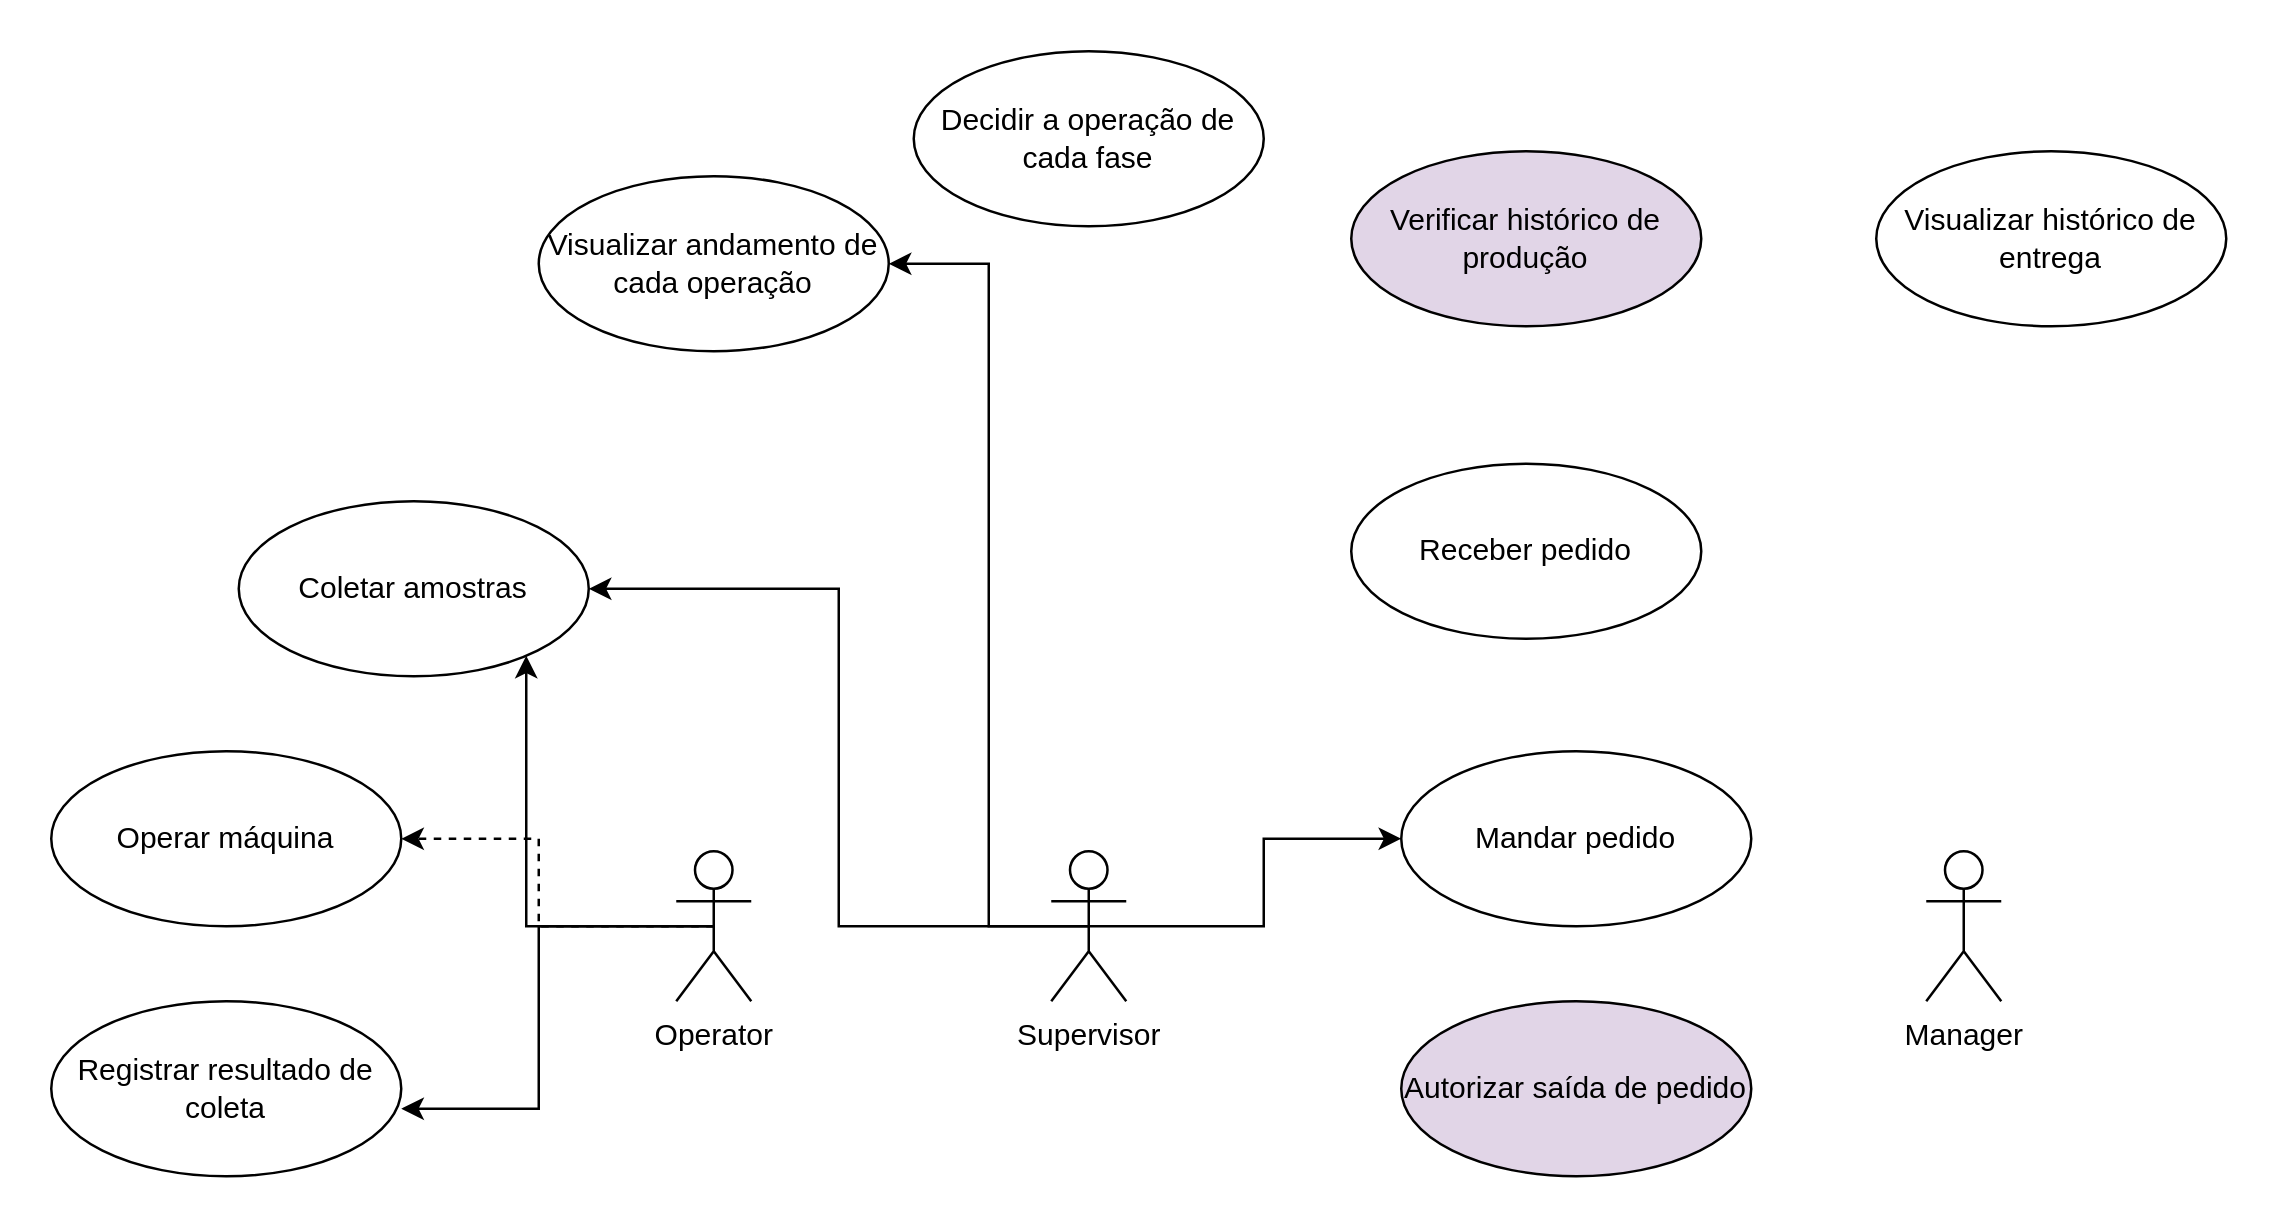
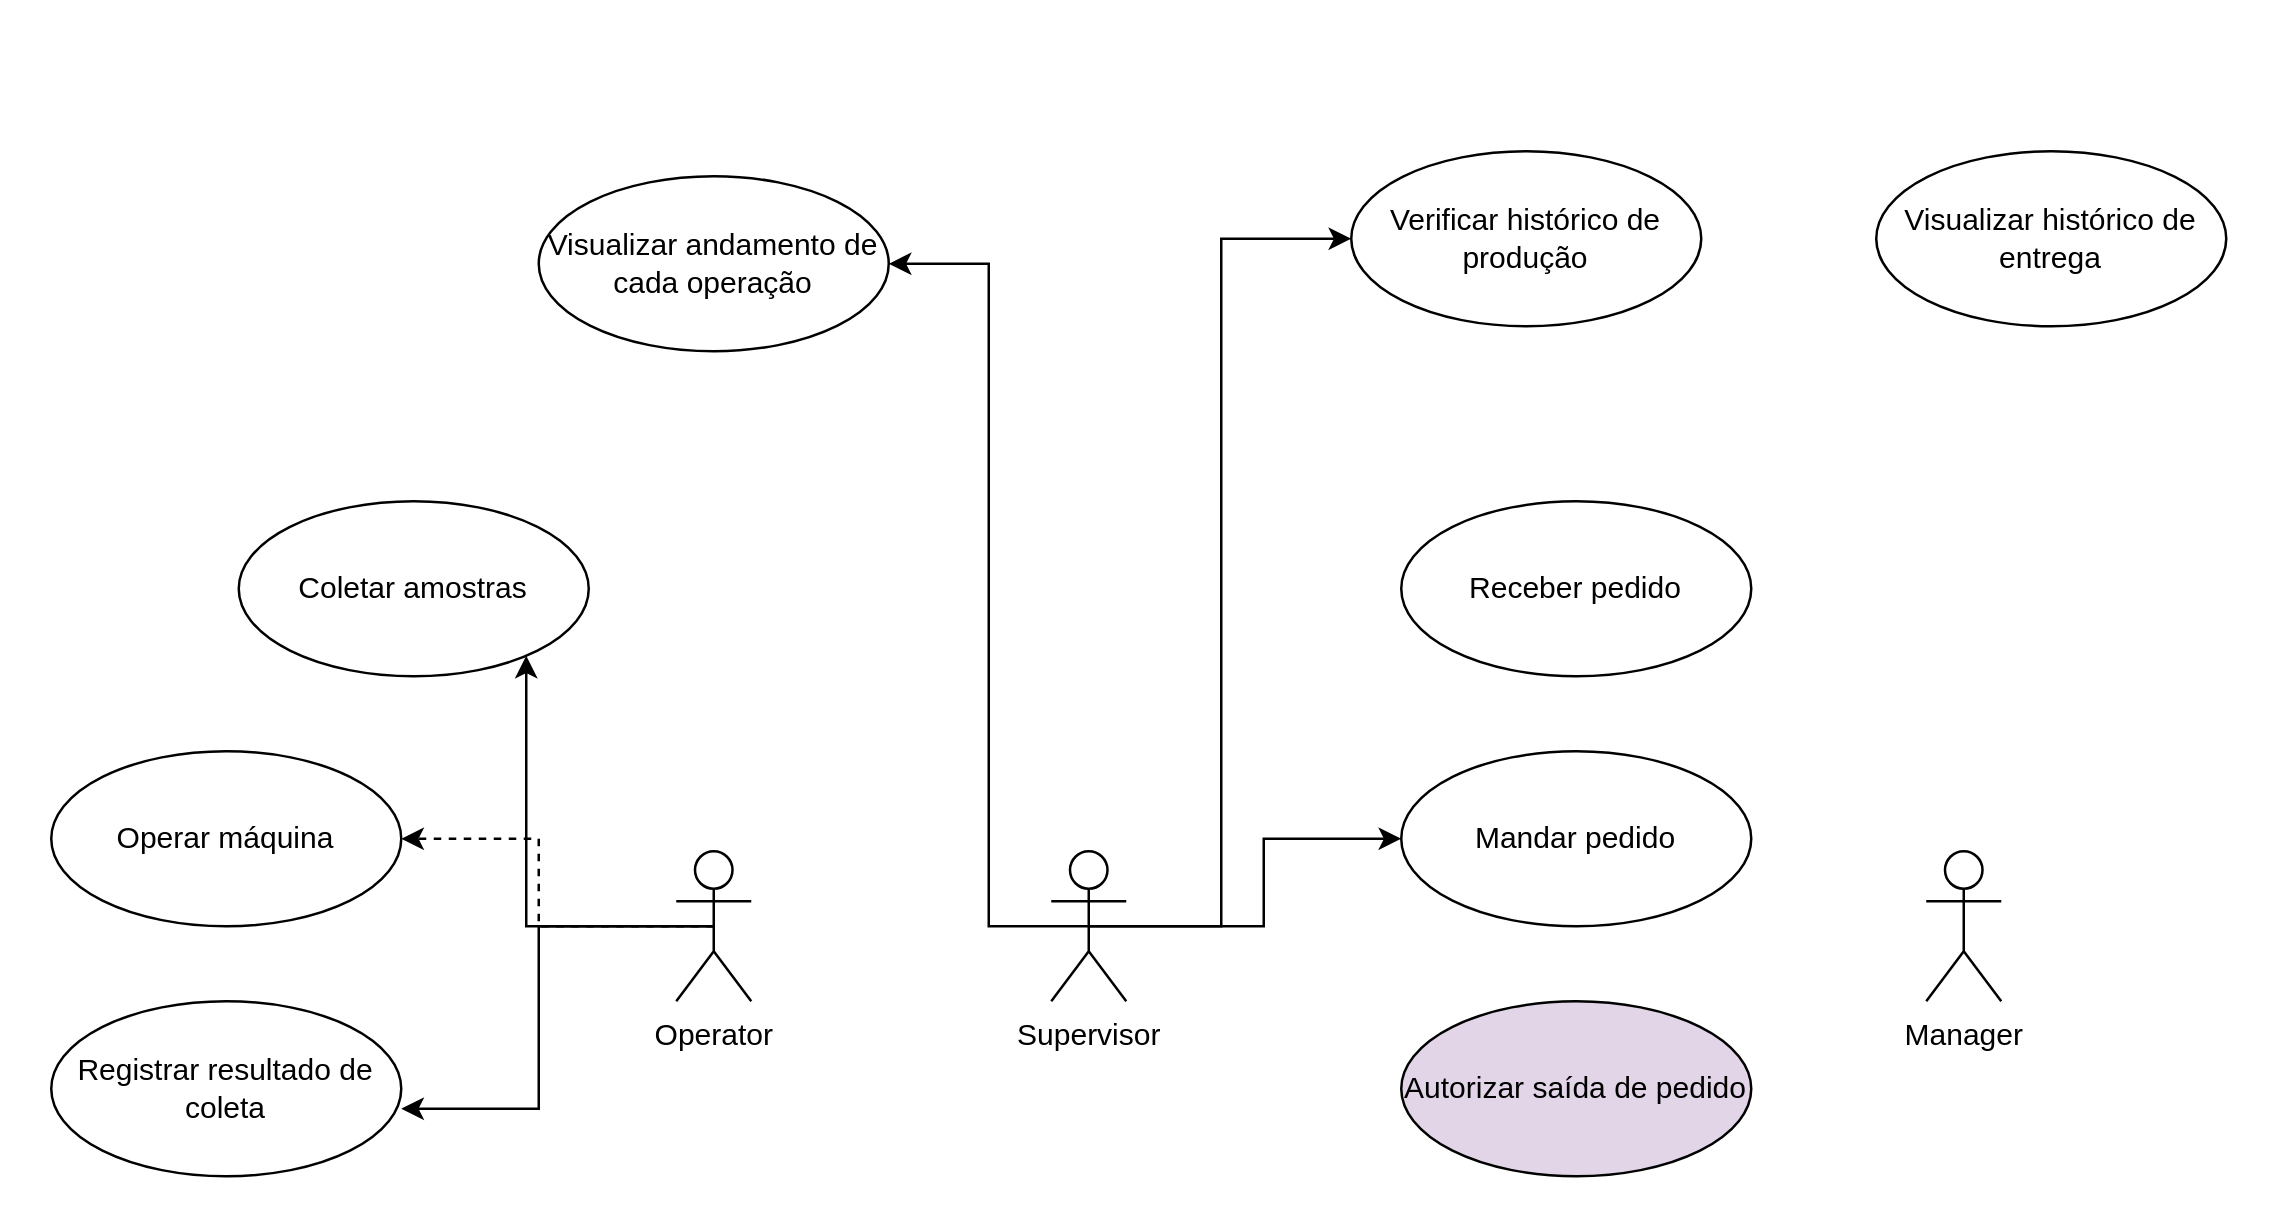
  <mxCell id="0" />
  <mxCell id="1" parent="0" />
  <mxCell id="2" value="Coletar amostras" style="ellipse;whiteSpace=wrap;html=1;" parent="1" vertex="1"><mxGeometry x="95" y="200" width="140" height="70" as="geometry" /></mxCell>
  <mxCell id="3" value="Registrar resultado de coleta" style="ellipse;whiteSpace=wrap;html=1;" parent="1" vertex="1"><mxGeometry x="20" y="400" width="140" height="70" as="geometry" /></mxCell>
  <mxCell id="4" value="Operar máquina" style="ellipse;whiteSpace=wrap;html=1;" parent="1" vertex="1"><mxGeometry x="20" y="300" width="140" height="70" as="geometry" /></mxCell>
  <mxCell id="5" style="edgeStyle=orthogonalEdgeStyle;rounded=0;orthogonalLoop=1;jettySize=auto;html=1;exitX=0.5;exitY=0.5;exitDx=0;exitDy=0;exitPerimeter=0;dashed=1;" parent="1" source="8" target="4" edge="1"><mxGeometry relative="1" as="geometry" /></mxCell>
  <mxCell id="6" style="rounded=0;orthogonalLoop=1;jettySize=auto;html=1;exitX=0.5;exitY=0.5;exitDx=0;exitDy=0;exitPerimeter=0;edgeStyle=elbowEdgeStyle;" parent="1" source="8" target="2" edge="1"><mxGeometry relative="1" as="geometry"><mxPoint x="230" y="240" as="targetPoint" /><Array as="points"><mxPoint x="210" y="310" /></Array></mxGeometry></mxCell>
  <mxCell id="7" style="edgeStyle=orthogonalEdgeStyle;rounded=0;orthogonalLoop=1;jettySize=auto;html=1;entryX=1;entryY=0.614;entryDx=0;entryDy=0;entryPerimeter=0;exitX=0.5;exitY=0.5;exitDx=0;exitDy=0;exitPerimeter=0;" parent="1" source="8" target="3" edge="1"><mxGeometry relative="1" as="geometry" /></mxCell>
  <mxCell id="8" value="Operator&lt;br&gt;" style="shape=umlActor;verticalLabelPosition=bottom;verticalAlign=top;html=1;" parent="1" vertex="1"><mxGeometry x="270" y="340" width="30" height="60" as="geometry" /></mxCell>
  <mxCell id="9" style="edgeStyle=orthogonalEdgeStyle;rounded=0;orthogonalLoop=1;jettySize=auto;html=1;exitX=0.5;exitY=0.5;exitDx=0;exitDy=0;exitPerimeter=0;" parent="1" source="12" target="19" edge="1"><mxGeometry relative="1" as="geometry" /></mxCell>
- <mxCell id="10" style="edgeStyle=elbowEdgeStyle;rounded=0;orthogonalLoop=1;jettySize=auto;html=1;exitX=0.5;exitY=0.5;exitDx=0;exitDy=0;exitPerimeter=0;" parent="1" source="12" target="2" edge="1"><mxGeometry relative="1" as="geometry" /></mxCell>
+ <mxCell id="10" style="edgeStyle=elbowEdgeStyle;rounded=0;orthogonalLoop=1;jettySize=auto;html=1;exitX=0.5;exitY=0.5;exitDx=0;exitDy=0;exitPerimeter=0;" parent="1" source="12" target="15" edge="1"><mxGeometry relative="1" as="geometry" /></mxCell>
  <mxCell id="11" style="edgeStyle=elbowEdgeStyle;rounded=0;orthogonalLoop=1;jettySize=auto;html=1;exitX=0.5;exitY=0.5;exitDx=0;exitDy=0;exitPerimeter=0;" parent="1" source="12" target="14" edge="1"><mxGeometry relative="1" as="geometry" /></mxCell>
  <mxCell id="12" value="Supervisor" style="shape=umlActor;verticalLabelPosition=bottom;verticalAlign=top;html=1;" parent="1" vertex="1"><mxGeometry x="420" y="340" width="30" height="60" as="geometry" /></mxCell>
- <mxCell id="13" value="Decidir a operação de cada fase" style="ellipse;whiteSpace=wrap;html=1;" parent="1" vertex="1"><mxGeometry x="365" y="20" width="140" height="70" as="geometry" /></mxCell>
  <mxCell id="14" value="Visualizar andamento de cada operação" style="ellipse;whiteSpace=wrap;html=1;" parent="1" vertex="1"><mxGeometry x="215" y="70" width="140" height="70" as="geometry" /></mxCell>
- <mxCell id="15" value="Verificar histórico de produção" style="ellipse;whiteSpace=wrap;html=1;fillColor=#e1d5e7;" parent="1" vertex="1"><mxGeometry x="540" y="60" width="140" height="70" as="geometry" /></mxCell>
+ <mxCell id="15" value="Verificar histórico de produção" style="ellipse;whiteSpace=wrap;html=1;" parent="1" vertex="1"><mxGeometry x="540" y="60" width="140" height="70" as="geometry" /></mxCell>
  <mxCell id="16" value="Manager" style="shape=umlActor;verticalLabelPosition=bottom;verticalAlign=top;html=1;" parent="1" vertex="1"><mxGeometry x="770" y="340" width="30" height="60" as="geometry" /></mxCell>
  <mxCell id="17" value="Visualizar histórico de entrega" style="ellipse;whiteSpace=wrap;html=1;" parent="1" vertex="1"><mxGeometry x="750" y="60" width="140" height="70" as="geometry" /></mxCell>
- <mxCell id="18" value="Receber pedido" style="ellipse;whiteSpace=wrap;html=1;" parent="1" vertex="1"><mxGeometry x="540" y="185" width="140" height="70" as="geometry" /></mxCell>
+ <mxCell id="18" value="Receber pedido" style="ellipse;whiteSpace=wrap;html=1;" parent="1" vertex="1"><mxGeometry x="560" y="200" width="140" height="70" as="geometry" /></mxCell>
  <mxCell id="19" value="Mandar pedido" style="ellipse;whiteSpace=wrap;html=1;" parent="1" vertex="1"><mxGeometry x="560" y="300" width="140" height="70" as="geometry" /></mxCell>
  <mxCell id="20" value="Autorizar saída de pedido" style="ellipse;whiteSpace=wrap;html=1;fillColor=#e1d5e7;" parent="1" vertex="1"><mxGeometry x="560" y="400" width="140" height="70" as="geometry" /></mxCell>
